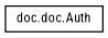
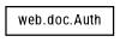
  digraph {
    rankdir=LR
    fontname="Roboto Condensed"
-   n1 [color=black fillcolor=white fontname="Roboto Condensed" fontsize=10 height=0.2 label="doc.doc.Auth" shape=record style=filled width=0.4]
+   n1 [color=black fillcolor=white fontname="Roboto Condensed" fontsize=10 height=0.2 label="web.doc.Auth" shape=record style=filled width=0.4]
  }
